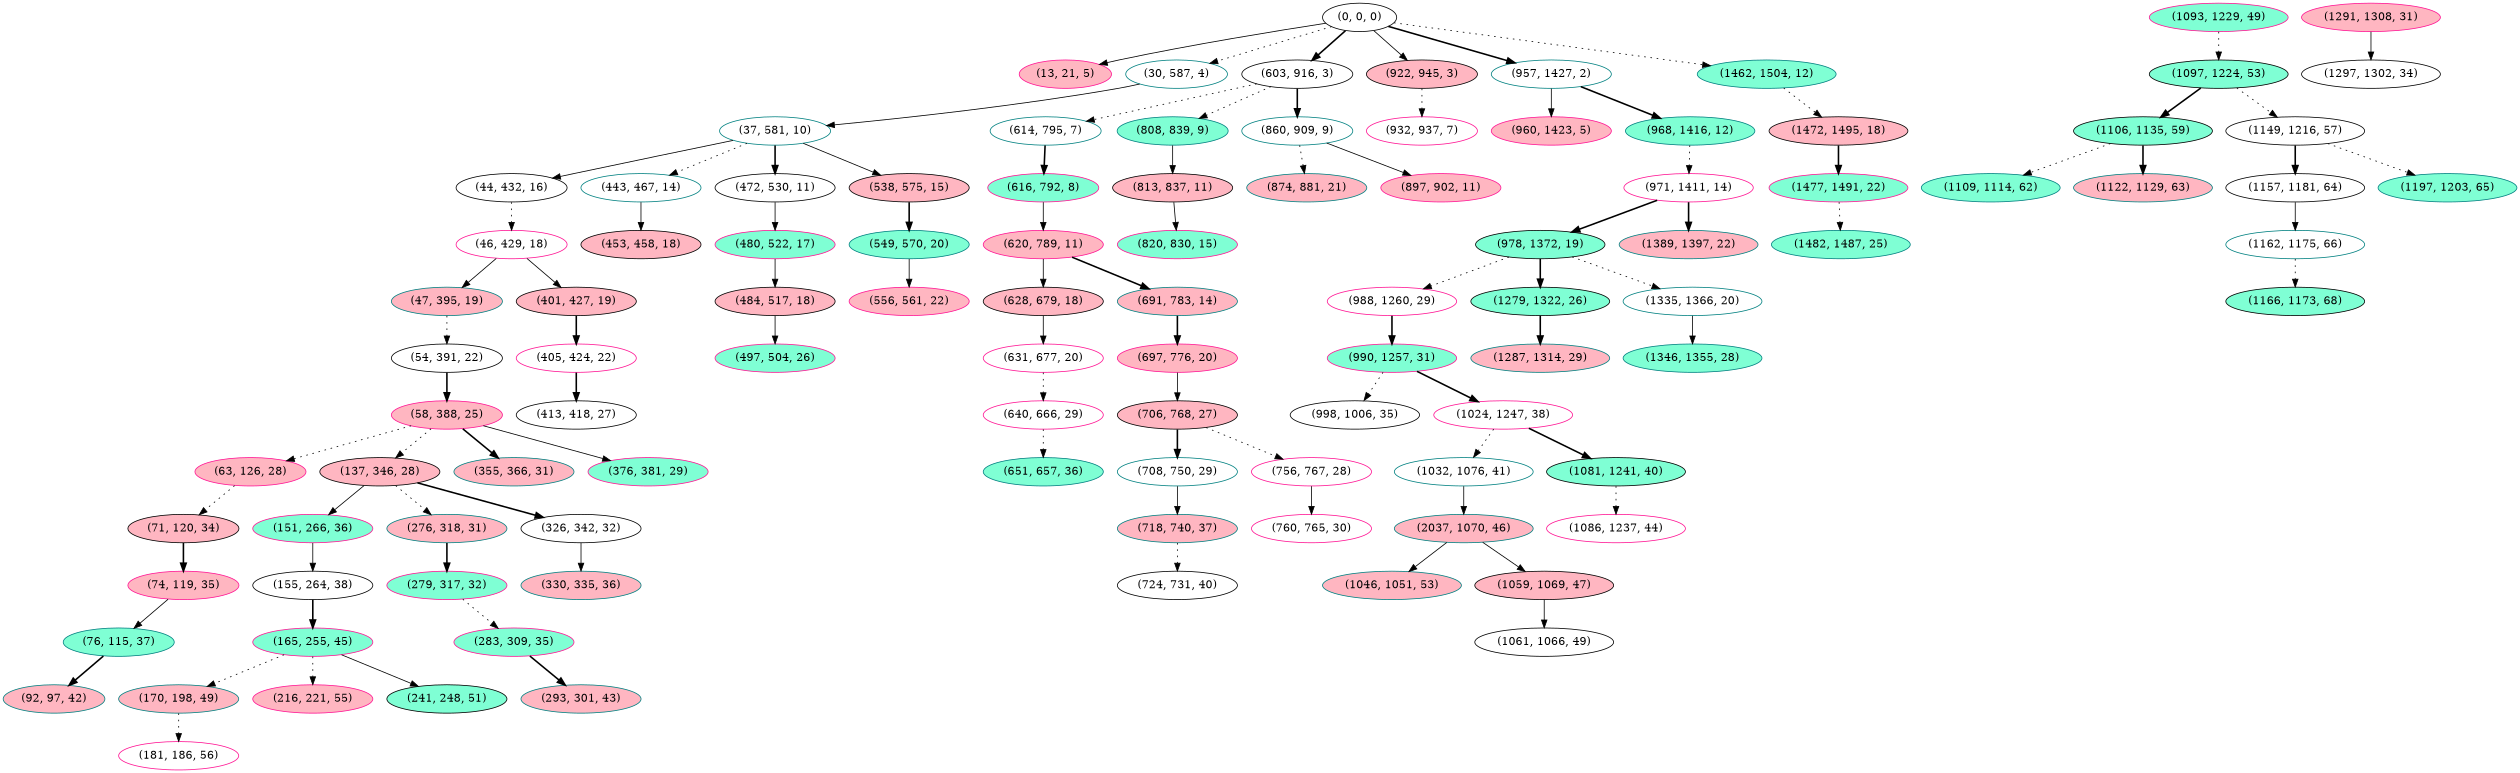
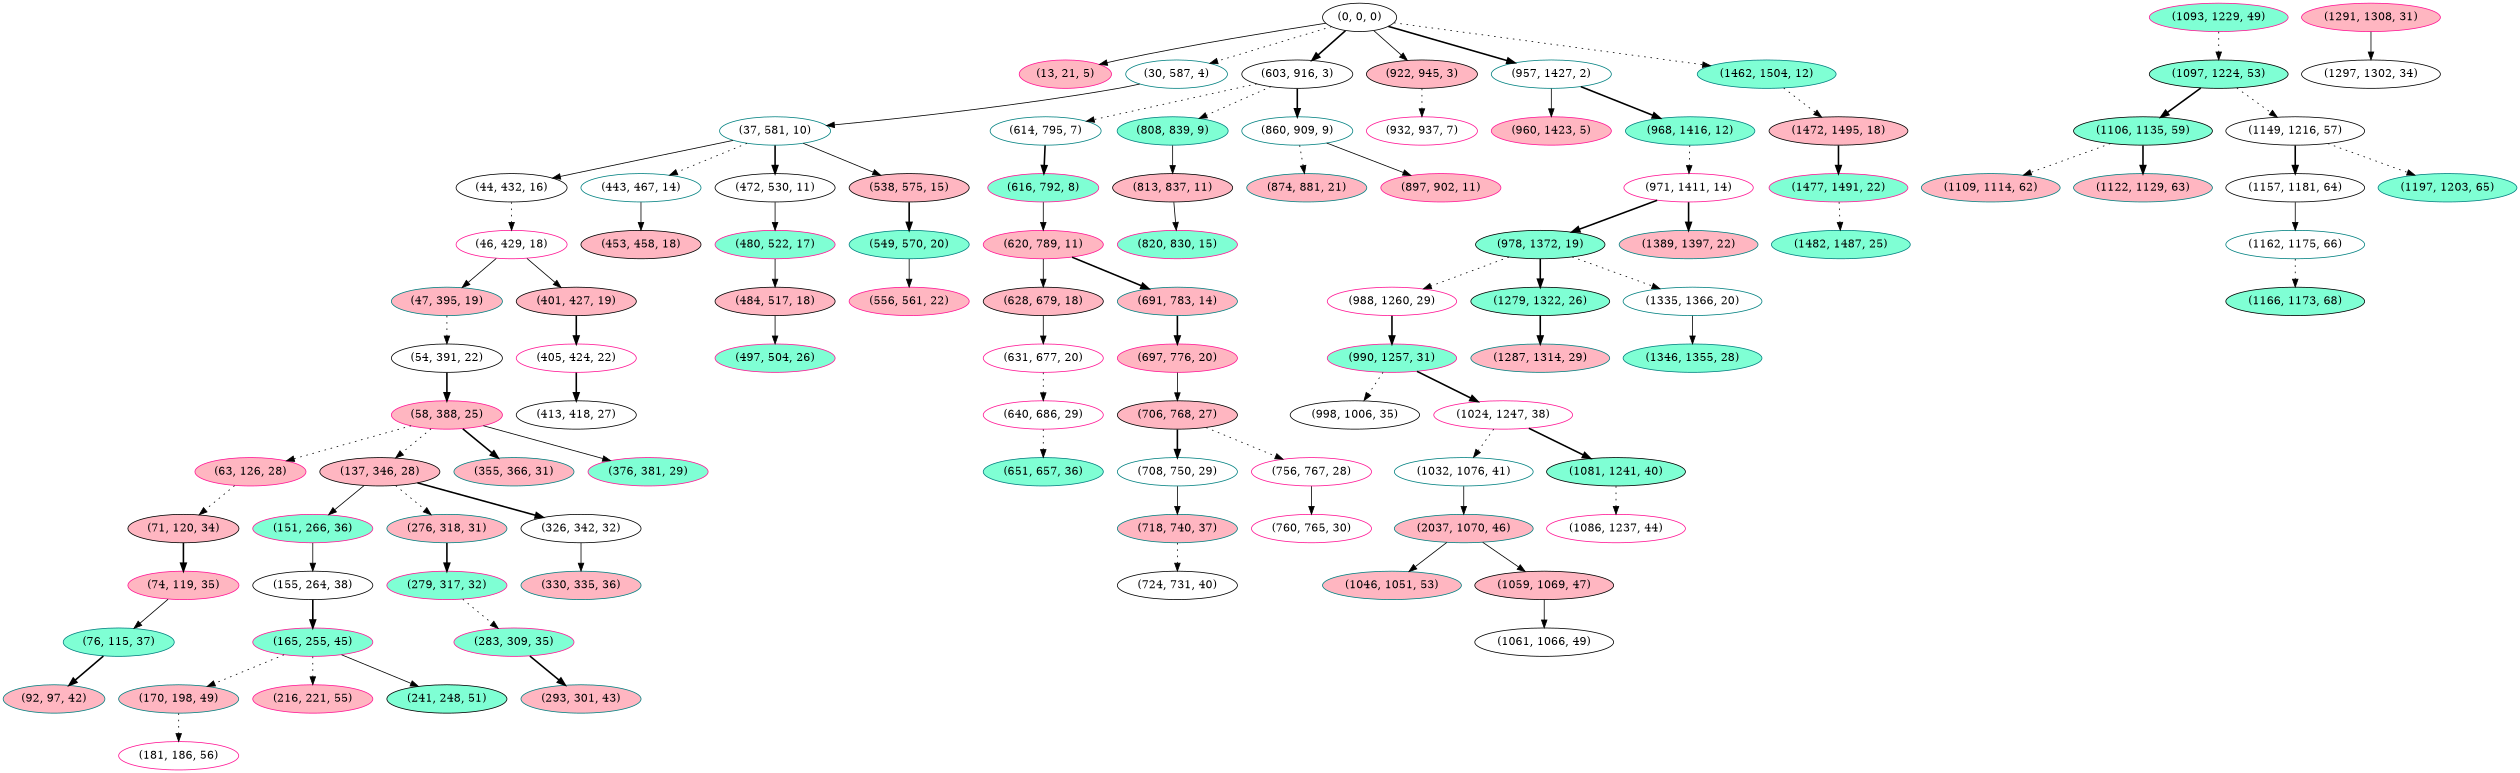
  digraph {
    node [color=deeppink fillcolor=lightpink style=filled]
    edge [style=solid]
    "(0, 0, 0)" [color=black fillcolor=white]
    "(13, 21, 5)"
    "(30, 587, 4)" [color=teal fillcolor=white]
    "(603, 916, 3)" [color=black fillcolor=white]
    "(922, 945, 3)" [color=black]
    "(957, 1427, 2)" [color=teal fillcolor=white]
    "(1462, 1504, 12)" [color=teal fillcolor=aquamarine]
    "(37, 581, 10)" [color=teal fillcolor=white]
    "(614, 795, 7)" [color=teal fillcolor=white]
    "(808, 839, 9)" [color=teal fillcolor=aquamarine]
    "(860, 909, 9)" [color=teal fillcolor=white]
    "(932, 937, 7)" [fillcolor=white]
    "(960, 1423, 5)"
    "(968, 1416, 12)" [color=teal fillcolor=aquamarine]
    "(1472, 1495, 18)" [color=black]
    "(44, 432, 16)" [color=black fillcolor=white]
    "(443, 467, 14)" [color=teal fillcolor=white]
    "(472, 530, 11)" [color=black fillcolor=white]
    "(538, 575, 15)" [color=black]
    "(46, 429, 18)" [fillcolor=white]
    "(453, 458, 18)" [color=black]
    "(480, 522, 17)" [fillcolor=aquamarine]
    "(549, 570, 20)" [color=teal fillcolor=aquamarine]
    "(47, 395, 19)" [color=teal]
    "(401, 427, 19)" [color=black]
    "(54, 391, 22)" [color=black fillcolor=white]
    "(405, 424, 22)" [fillcolor=white]
    "(58, 388, 25)"
    "(63, 126, 28)"
    "(137, 346, 28)" [color=black]
    "(355, 366, 31)" [color=teal]
    "(376, 381, 29)" [fillcolor=aquamarine]
    "(71, 120, 34)" [color=black]
    "(151, 266, 36)" [fillcolor=aquamarine]
    "(276, 318, 31)" [color=teal]
    "(326, 342, 32)" [color=black fillcolor=white]
    "(74, 119, 35)"
    "(76, 115, 37)" [color=teal fillcolor=aquamarine]
    "(92, 97, 42)" [color=teal]
    "(155, 264, 38)" [color=black fillcolor=white]
    "(279, 317, 32)" [fillcolor=aquamarine]
    "(330, 335, 36)" [color=teal]
    "(165, 255, 45)" [fillcolor=aquamarine]
    "(170, 198, 49)" [color=teal]
    "(216, 221, 55)"
    "(241, 248, 51)" [color=black fillcolor=aquamarine]
    "(181, 186, 56)" [fillcolor=white]
    "(283, 309, 35)" [fillcolor=aquamarine]
    "(293, 301, 43)" [color=teal]
    "(413, 418, 27)" [color=black fillcolor=white]
    "(484, 517, 18)" [color=black]
    "(497, 504, 26)" [fillcolor=aquamarine]
    "(556, 561, 22)"
    "(616, 792, 8)" [fillcolor=aquamarine]
    "(813, 837, 11)" [color=black]
    "(874, 881, 21)" [color=teal]
    "(897, 902, 11)"
    "(620, 789, 11)"
    "(628, 679, 18)" [color=black]
    "(691, 783, 14)" [color=teal]
    "(631, 677, 20)" [fillcolor=white]
    "(697, 776, 20)"
-   "(640, 666, 29)" [fillcolor=white]
+   "(640, 666, 29)" [fillcolor=white label="(640, 686, 29)"]
    "(651, 657, 36)" [color=teal fillcolor=aquamarine]
    "(706, 768, 27)" [color=black]
    "(708, 750, 29)" [color=teal fillcolor=white]
    "(756, 767, 28)" [fillcolor=white]
    "(718, 740, 37)" [color=teal]
    "(760, 765, 30)" [fillcolor=white]
    "(724, 731, 40)" [color=black fillcolor=white]
    "(820, 830, 15)" [fillcolor=aquamarine]
    "(971, 1411, 14)" [fillcolor=white]
    "(978, 1372, 19)" [color=black fillcolor=aquamarine]
    "(1389, 1397, 22)" [color=teal]
    "(988, 1260, 29)" [fillcolor=white]
    "(1279, 1322, 26)" [color=black fillcolor=aquamarine]
    "(1335, 1366, 20)" [color=teal fillcolor=white]
    "(990, 1257, 31)" [fillcolor=aquamarine]
    "(1287, 1314, 29)" [color=teal]
    "(1346, 1355, 28)" [color=teal fillcolor=aquamarine]
    "(998, 1006, 35)" [color=black fillcolor=white]
    "(1024, 1247, 38)" [fillcolor=white]
    "(1032, 1076, 41)" [color=teal fillcolor=white]
    "(1081, 1241, 40)" [color=black fillcolor=aquamarine]
    n85 [color=teal label="(2037, 1070, 46)"]
    "(1086, 1237, 44)" [fillcolor=white]
    "(1046, 1051, 53)" [color=teal]
    "(1059, 1069, 47)" [color=black]
    "(1061, 1066, 49)" [color=black fillcolor=white]
    "(1093, 1229, 49)" [fillcolor=aquamarine]
    "(1097, 1224, 53)" [color=black fillcolor=aquamarine]
    "(1106, 1135, 59)" [color=black fillcolor=aquamarine]
    "(1149, 1216, 57)" [color=black fillcolor=white]
-   "(1109, 1114, 62)" [color=teal fillcolor=aquamarine]
+   "(1109, 1114, 62)" [color=teal]
    "(1122, 1129, 63)" [color=teal]
    "(1157, 1181, 64)" [color=black fillcolor=white]
    "(1197, 1203, 65)" [color=teal fillcolor=aquamarine]
    "(1162, 1175, 66)" [color=teal fillcolor=white]
    "(1166, 1173, 68)" [color=black fillcolor=aquamarine]
    "(1291, 1308, 31)"
    "(1297, 1302, 34)" [color=black fillcolor=white]
    "(1477, 1491, 22)" [fillcolor=aquamarine]
    "(1482, 1487, 25)" [color=teal fillcolor=aquamarine]
    "(0, 0, 0)" -> "(13, 21, 5)"
    "(0, 0, 0)" -> "(30, 587, 4)" [style=dotted]
    "(0, 0, 0)" -> "(603, 916, 3)" [style=bold]
    "(0, 0, 0)" -> "(922, 945, 3)"
    "(0, 0, 0)" -> "(957, 1427, 2)" [style=bold]
    "(0, 0, 0)" -> "(1462, 1504, 12)" [style=dotted]
    "(30, 587, 4)" -> "(37, 581, 10)"
    "(603, 916, 3)" -> "(614, 795, 7)" [style=dotted]
    "(603, 916, 3)" -> "(808, 839, 9)" [style=dotted]
    "(603, 916, 3)" -> "(860, 909, 9)" [style=bold]
    "(922, 945, 3)" -> "(932, 937, 7)" [style=dotted]
    "(957, 1427, 2)" -> "(960, 1423, 5)"
    "(957, 1427, 2)" -> "(968, 1416, 12)" [style=bold]
    "(1462, 1504, 12)" -> "(1472, 1495, 18)" [style=dotted]
    "(37, 581, 10)" -> "(44, 432, 16)"
    "(37, 581, 10)" -> "(443, 467, 14)" [style=dotted]
    "(37, 581, 10)" -> "(472, 530, 11)" [style=bold]
    "(37, 581, 10)" -> "(538, 575, 15)"
    "(614, 795, 7)" -> "(616, 792, 8)" [style=bold]
    "(808, 839, 9)" -> "(813, 837, 11)"
    "(860, 909, 9)" -> "(874, 881, 21)" [style=dotted]
    "(860, 909, 9)" -> "(897, 902, 11)"
    "(968, 1416, 12)" -> "(971, 1411, 14)" [style=dotted]
    "(1472, 1495, 18)" -> "(1477, 1491, 22)" [style=bold]
    "(44, 432, 16)" -> "(46, 429, 18)" [style=dotted]
    "(443, 467, 14)" -> "(453, 458, 18)"
    "(472, 530, 11)" -> "(480, 522, 17)"
    "(538, 575, 15)" -> "(549, 570, 20)" [style=bold]
    "(46, 429, 18)" -> "(47, 395, 19)"
    "(46, 429, 18)" -> "(401, 427, 19)"
    "(480, 522, 17)" -> "(484, 517, 18)"
    "(549, 570, 20)" -> "(556, 561, 22)"
    "(47, 395, 19)" -> "(54, 391, 22)" [style=dotted]
    "(401, 427, 19)" -> "(405, 424, 22)" [style=bold]
    "(54, 391, 22)" -> "(58, 388, 25)" [style=bold]
    "(405, 424, 22)" -> "(413, 418, 27)" [style=bold]
    "(58, 388, 25)" -> "(63, 126, 28)" [style=dotted]
    "(58, 388, 25)" -> "(137, 346, 28)" [style=dotted]
    "(58, 388, 25)" -> "(355, 366, 31)" [style=bold]
    "(58, 388, 25)" -> "(376, 381, 29)"
    "(63, 126, 28)" -> "(71, 120, 34)" [style=dotted]
    "(137, 346, 28)" -> "(151, 266, 36)"
    "(137, 346, 28)" -> "(276, 318, 31)" [style=dotted]
    "(137, 346, 28)" -> "(326, 342, 32)" [style=bold]
    "(71, 120, 34)" -> "(74, 119, 35)" [style=bold]
    "(151, 266, 36)" -> "(155, 264, 38)"
    "(276, 318, 31)" -> "(279, 317, 32)" [style=bold]
    "(326, 342, 32)" -> "(330, 335, 36)"
    "(74, 119, 35)" -> "(76, 115, 37)"
    "(76, 115, 37)" -> "(92, 97, 42)" [style=bold]
    "(155, 264, 38)" -> "(165, 255, 45)" [style=bold]
    "(279, 317, 32)" -> "(283, 309, 35)" [style=dotted]
    "(165, 255, 45)" -> "(170, 198, 49)" [style=dotted]
    "(165, 255, 45)" -> "(216, 221, 55)" [style=dotted]
    "(165, 255, 45)" -> "(241, 248, 51)"
    "(170, 198, 49)" -> "(181, 186, 56)" [style=dotted]
    "(283, 309, 35)" -> "(293, 301, 43)" [style=bold]
    "(484, 517, 18)" -> "(497, 504, 26)"
    "(616, 792, 8)" -> "(620, 789, 11)"
    "(813, 837, 11)" -> "(820, 830, 15)"
    "(620, 789, 11)" -> "(628, 679, 18)"
    "(620, 789, 11)" -> "(691, 783, 14)" [style=bold]
    "(628, 679, 18)" -> "(631, 677, 20)"
    "(691, 783, 14)" -> "(697, 776, 20)" [style=bold]
    "(631, 677, 20)" -> "(640, 666, 29)" [style=dotted]
    "(697, 776, 20)" -> "(706, 768, 27)"
    "(640, 666, 29)" -> "(651, 657, 36)" [style=dotted]
    "(706, 768, 27)" -> "(708, 750, 29)" [style=bold]
    "(706, 768, 27)" -> "(756, 767, 28)" [style=dotted]
    "(708, 750, 29)" -> "(718, 740, 37)"
    "(756, 767, 28)" -> "(760, 765, 30)"
    "(718, 740, 37)" -> "(724, 731, 40)" [style=dotted]
    "(971, 1411, 14)" -> "(978, 1372, 19)" [style=bold]
    "(971, 1411, 14)" -> "(1389, 1397, 22)" [style=bold]
    "(978, 1372, 19)" -> "(988, 1260, 29)" [style=dotted]
    "(978, 1372, 19)" -> "(1279, 1322, 26)" [style=bold]
    "(978, 1372, 19)" -> "(1335, 1366, 20)" [style=dotted]
    "(988, 1260, 29)" -> "(990, 1257, 31)" [style=bold]
    "(1279, 1322, 26)" -> "(1287, 1314, 29)" [style=bold]
    "(1335, 1366, 20)" -> "(1346, 1355, 28)"
    "(990, 1257, 31)" -> "(998, 1006, 35)" [style=dotted]
    "(990, 1257, 31)" -> "(1024, 1247, 38)" [style=bold]
    "(1024, 1247, 38)" -> "(1032, 1076, 41)" [style=dotted]
    "(1024, 1247, 38)" -> "(1081, 1241, 40)" [style=bold]
    "(1032, 1076, 41)" -> n85
    "(1081, 1241, 40)" -> "(1086, 1237, 44)" [style=dotted]
    n85 -> "(1046, 1051, 53)"
    n85 -> "(1059, 1069, 47)"
    "(1059, 1069, 47)" -> "(1061, 1066, 49)"
    "(1093, 1229, 49)" -> "(1097, 1224, 53)" [style=dotted]
    "(1097, 1224, 53)" -> "(1106, 1135, 59)" [style=bold]
    "(1097, 1224, 53)" -> "(1149, 1216, 57)" [style=dotted]
    "(1106, 1135, 59)" -> "(1109, 1114, 62)" [style=dotted]
    "(1106, 1135, 59)" -> "(1122, 1129, 63)" [style=bold]
    "(1149, 1216, 57)" -> "(1157, 1181, 64)" [style=bold]
    "(1149, 1216, 57)" -> "(1197, 1203, 65)" [style=dotted]
    "(1157, 1181, 64)" -> "(1162, 1175, 66)"
    "(1162, 1175, 66)" -> "(1166, 1173, 68)" [style=dotted]
    "(1291, 1308, 31)" -> "(1297, 1302, 34)"
    "(1477, 1491, 22)" -> "(1482, 1487, 25)" [style=dotted]
  }
